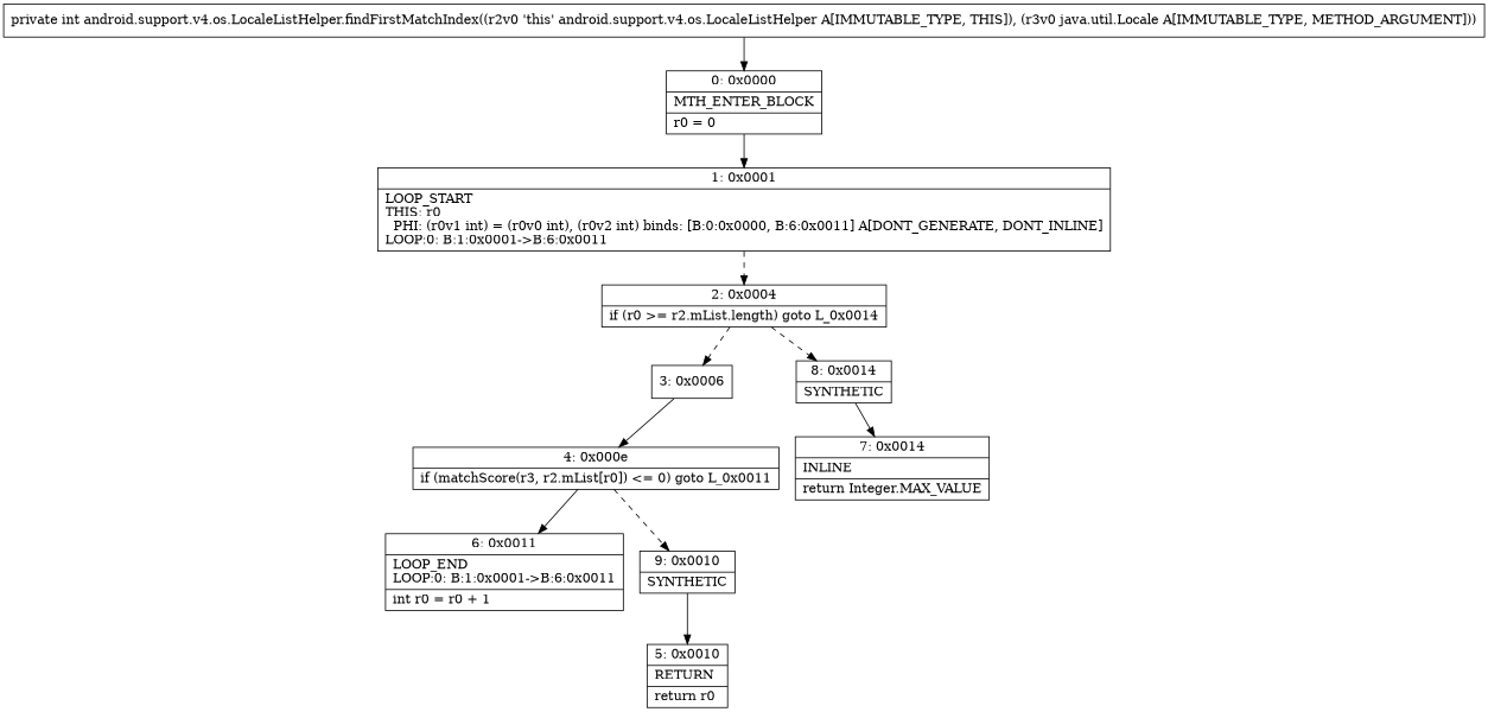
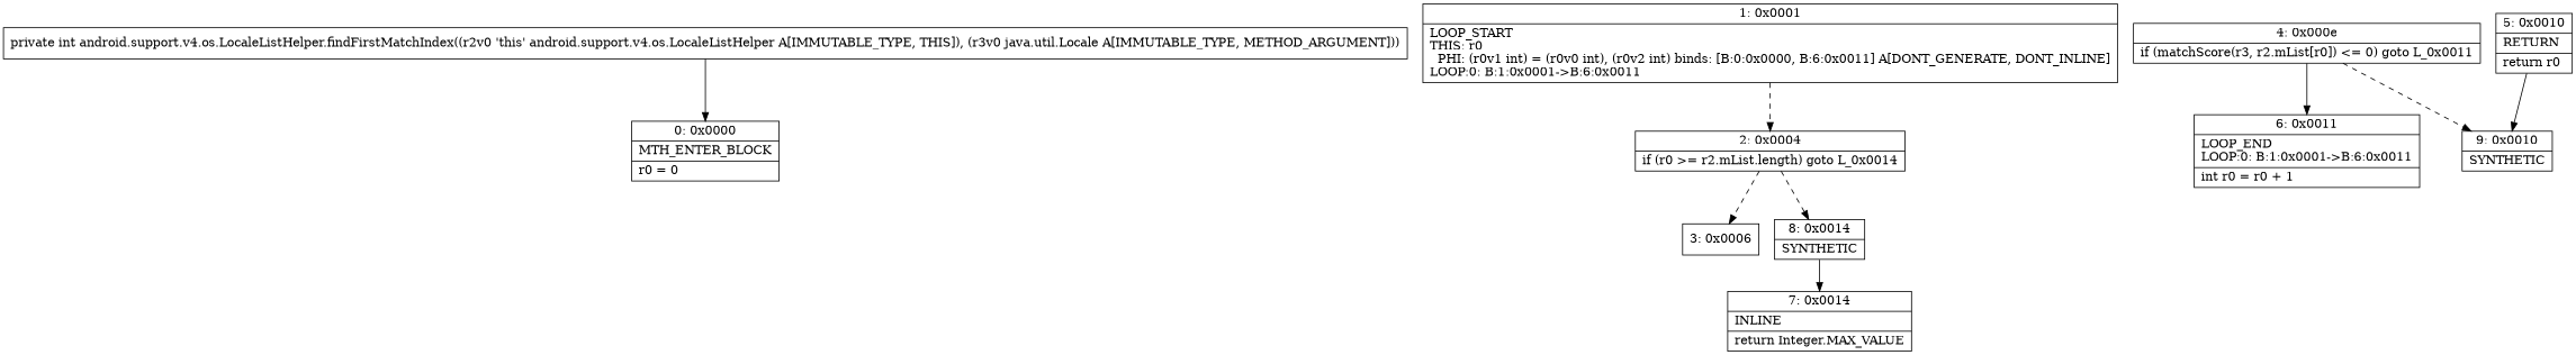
  digraph {
    node [shape=record]
    n1 [label="{0\:\ 0x0000|MTH_ENTER_BLOCK\l|r0 = 0\l}"]
    n2 [label="{1\:\ 0x0001|LOOP_START\lTHIS: r0 \l  PHI: (r0v1 int) = (r0v0 int), (r0v2 int) binds: [B:0:0x0000, B:6:0x0011] A[DONT_GENERATE, DONT_INLINE]\lLOOP:0: B:1:0x0001\-\>B:6:0x0011\l}"]
    n3 [label="{2\:\ 0x0004|if (r0 \>= r2.mList.length) goto L_0x0014\l}"]
    n4 [label="{3\:\ 0x0006}"]
    n5 [label="{8\:\ 0x0014|SYNTHETIC\l}"]
    n6 [label="{4\:\ 0x000e|if (matchScore(r3, r2.mList[r0]) \<= 0) goto L_0x0011\l}"]
    n7 [label="{7\:\ 0x0014|INLINE\l|return Integer.MAX_VALUE\l}"]
    n8 [label="{6\:\ 0x0011|LOOP_END\lLOOP:0: B:1:0x0001\-\>B:6:0x0011\l|int r0 = r0 + 1\l}"]
    n9 [label="{9\:\ 0x0010|SYNTHETIC\l}"]
    n10 [label="{5\:\ 0x0010|RETURN\l|return r0\l}"]
    n11 [label="{private int android.support.v4.os.LocaleListHelper.findFirstMatchIndex((r2v0 'this' android.support.v4.os.LocaleListHelper A[IMMUTABLE_TYPE, THIS]), (r3v0 java.util.Locale A[IMMUTABLE_TYPE, METHOD_ARGUMENT])) }"]
-   n1 -> n2
    n2 -> n3 [style=dashed]
    n3 -> n4 [style=dashed]
    n3 -> n5 [style=dashed]
-   n4 -> n6
    n5 -> n7
    n6 -> n8
    n6 -> n9 [style=dashed]
-   n9 -> n10
+   n10 -> n9
    n11 -> n1
  }
